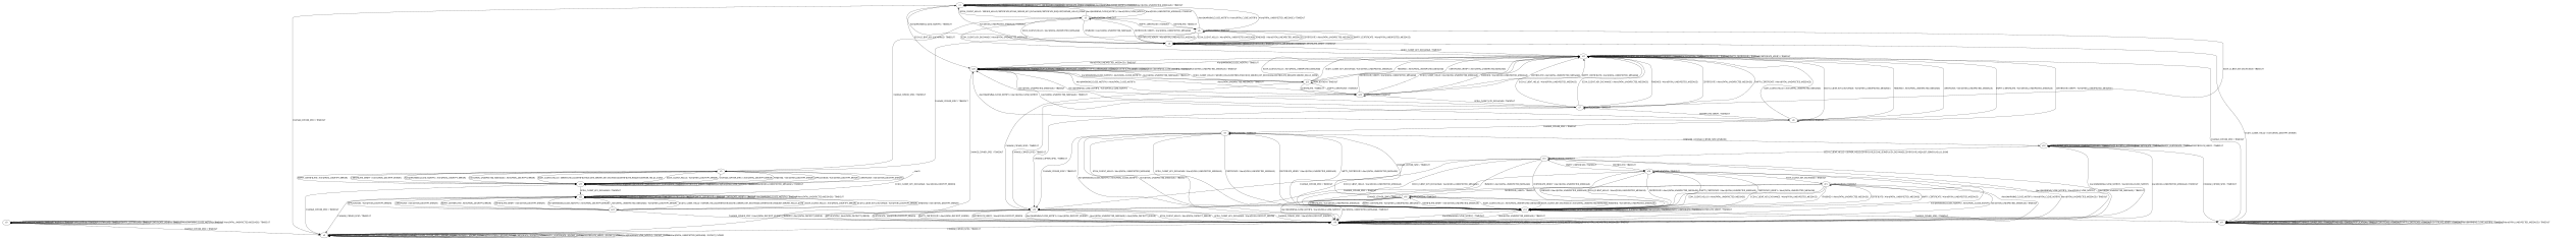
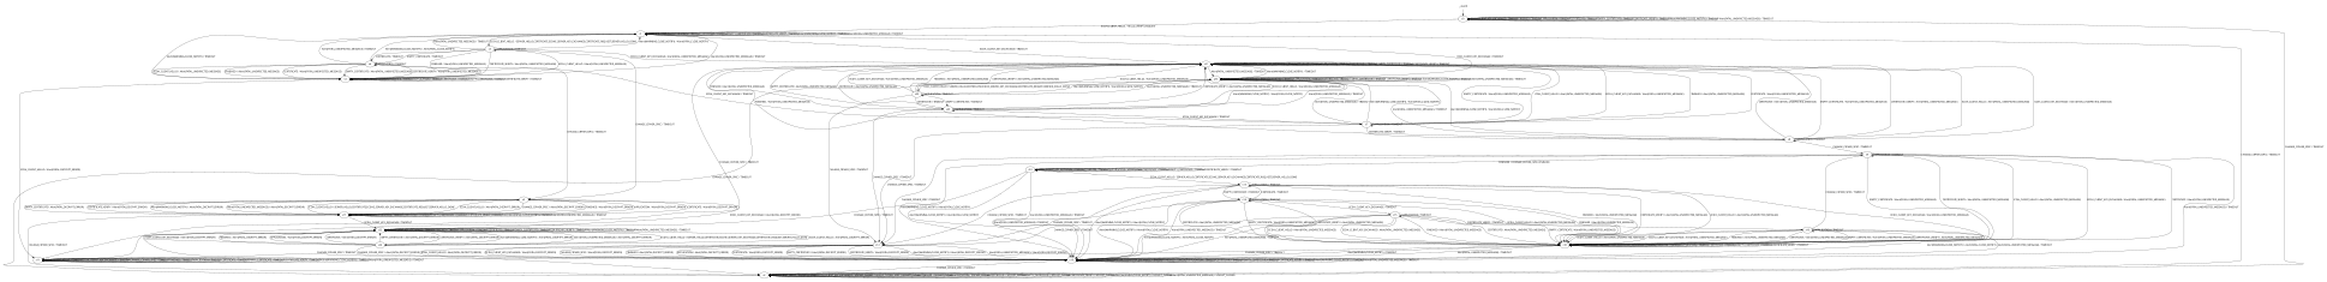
  digraph {
    fontname="Noto Sans"
    node [fontname="Noto Sans"]
    edge [fontname="Noto Sans"]
    n1 [label=s0]
    n2 [label=s1]
    n3 [label=s2]
    n4 [label=s3]
    n5 [label=s20]
    n6 [label=s4]
    n7 [label=s5]
    n8 [label=s6]
    n9 [label=s21]
    n10 [label=s23]
    n11 [label=s11]
    n12 [label=s17]
    n13 [label=s22]
    n14 [label=s7]
    n15 [label=s24]
    n16 [label=s8]
    n17 [label=s12]
    n18 [label=s9]
    n19 [label=s19]
    n20 [label=s10]
    n21 [label=s18]
    n22 [label=s13]
    n23 [label=s14]
    n24 [label=s15]
    n25 [label=s16]
    n26 [label=s25]
    __start0 [shape=none]
    n1 -> n1 [label="ECDH_CLIENT_KEY_EXCHANGE / TIMEOUT"]
    n1 -> n1 [label="FINISHED / TIMEOUT"]
    n1 -> n1 [label="APPLICATION / TIMEOUT"]
    n1 -> n1 [label="CERTIFICATE / TIMEOUT"]
    n1 -> n1 [label="EMPTY_CERTIFICATE / TIMEOUT"]
    n1 -> n1 [label="CERTIFICATE_VERIFY / TIMEOUT"]
    n1 -> n1 [label="Alert(WARNING,CLOSE_NOTIFY) / TIMEOUT"]
    n1 -> n1 [label="Alert(FATAL,UNEXPECTED_MESSAGE) / TIMEOUT"]
+   n1 -> n2 [label="ECDH_CLIENT_HELLO / HELLO_VERIFY_REQUEST"]
    n1 -> n3 [label="CHANGE_CIPHER_SPEC / TIMEOUT"]
    n2 -> n2 [label="FINISHED / TIMEOUT"]
    n2 -> n2 [label="APPLICATION / TIMEOUT"]
    n2 -> n2 [label="CERTIFICATE / TIMEOUT"]
    n2 -> n2 [label="EMPTY_CERTIFICATE / TIMEOUT"]
    n2 -> n2 [label="CERTIFICATE_VERIFY / TIMEOUT"]
    n2 -> n2 [label="Alert(WARNING,CLOSE_NOTIFY) / TIMEOUT"]
    n2 -> n2 [label="Alert(FATAL,UNEXPECTED_MESSAGE) / TIMEOUT"]
    n2 -> n3 [label="CHANGE_CIPHER_SPEC / TIMEOUT"]
    n2 -> n4 [label="ECDH_CLIENT_HELLO / SERVER_HELLO,CERTIFICATE,ECDHE_SERVER_KEY_EXCHANGE,CERTIFICATE_REQUEST,SERVER_HELLO_DONE"]
    n2 -> n5 [label="ECDH_CLIENT_KEY_EXCHANGE / TIMEOUT"]
    n3 -> n3 [label="ECDH_CLIENT_HELLO / SOCKET_CLOSED"]
    n3 -> n3 [label="ECDH_CLIENT_KEY_EXCHANGE / SOCKET_CLOSED"]
    n3 -> n3 [label="CHANGE_CIPHER_SPEC / SOCKET_CLOSED"]
    n3 -> n3 [label="FINISHED / SOCKET_CLOSED"]
    n3 -> n3 [label="APPLICATION / SOCKET_CLOSED"]
    n3 -> n3 [label="CERTIFICATE / SOCKET_CLOSED"]
    n3 -> n3 [label="EMPTY_CERTIFICATE / SOCKET_CLOSED"]
    n3 -> n3 [label="CERTIFICATE_VERIFY / SOCKET_CLOSED"]
    n3 -> n3 [label="Alert(WARNING,CLOSE_NOTIFY) / SOCKET_CLOSED"]
    n3 -> n3 [label="Alert(FATAL,UNEXPECTED_MESSAGE) / SOCKET_CLOSED"]
    n4 -> n2 [label="Alert(WARNING,CLOSE_NOTIFY) / Alert(FATAL,CLOSE_NOTIFY)"]
    n4 -> n2 [label="Alert(FATAL,UNEXPECTED_MESSAGE) / TIMEOUT"]
    n4 -> n4 [label="APPLICATION / TIMEOUT"]
    n4 -> n6 [label="ECDH_CLIENT_HELLO / Alert(FATAL,UNEXPECTED_MESSAGE)"]
    n4 -> n6 [label="FINISHED / Alert(FATAL,UNEXPECTED_MESSAGE)"]
    n4 -> n6 [label="CERTIFICATE_VERIFY / Alert(FATAL,UNEXPECTED_MESSAGE)"]
    n4 -> n7 [label="CHANGE_CIPHER_SPEC / TIMEOUT"]
    n4 -> n8 [label="CERTIFICATE / TIMEOUT"]
    n4 -> n8 [label="EMPTY_CERTIFICATE / TIMEOUT"]
    n4 -> n9 [label="ECDH_CLIENT_KEY_EXCHANGE / Alert(FATAL,UNEXPECTED_MESSAGE)"]
    n5 -> n3 [label="CHANGE_CIPHER_SPEC / TIMEOUT"]
    n5 -> n5 [label="ECDH_CLIENT_KEY_EXCHANGE / TIMEOUT"]
    n5 -> n5 [label="FINISHED / TIMEOUT"]
    n5 -> n5 [label="APPLICATION / TIMEOUT"]
    n5 -> n5 [label="CERTIFICATE / TIMEOUT"]
    n5 -> n5 [label="EMPTY_CERTIFICATE / TIMEOUT"]
    n5 -> n5 [label="CERTIFICATE_VERIFY / TIMEOUT"]
    n5 -> n5 [label="Alert(WARNING,CLOSE_NOTIFY) / TIMEOUT"]
    n5 -> n5 [label="Alert(FATAL,UNEXPECTED_MESSAGE) / TIMEOUT"]
    n5 -> n10 [label="ECDH_CLIENT_HELLO / SERVER_HELLO,CERTIFICATE,ECDHE_SERVER_KEY_EXCHANGE,CERTIFICATE_REQUEST,SERVER_HELLO_DONE"]
    n6 -> n2 [label="Alert(WARNING,CLOSE_NOTIFY) / TIMEOUT"]
    n6 -> n2 [label="Alert(FATAL,UNEXPECTED_MESSAGE) / TIMEOUT"]
    n6 -> n6 [label="ECDH_CLIENT_HELLO / TIMEOUT"]
    n6 -> n6 [label="FINISHED / TIMEOUT"]
    n6 -> n6 [label="APPLICATION / TIMEOUT"]
    n6 -> n6 [label="CERTIFICATE / TIMEOUT"]
    n6 -> n6 [label="EMPTY_CERTIFICATE / TIMEOUT"]
    n6 -> n6 [label="CERTIFICATE_VERIFY / TIMEOUT"]
-   n6 -> n9 [label="ECDH_CLIENT_KEY_EXCHANGE / TIMEOUT"]
+   n2 -> n9 [label="ECDH_CLIENT_KEY_EXCHANGE / TIMEOUT"]
    n6 -> n11 [label="ECDH_CLIENT_HELLO / Alert(FATAL,DECRYPT_ERROR)"]
    n7 -> n12 [label="ECDH_CLIENT_HELLO / Alert(FATAL,DECRYPT_ERROR)"]
    n7 -> n12 [label="CHANGE_CIPHER_SPEC / Alert(FATAL,DECRYPT_ERROR)"]
    n7 -> n12 [label="FINISHED / Alert(FATAL,DECRYPT_ERROR)"]
    n7 -> n12 [label="APPLICATION / Alert(FATAL,DECRYPT_ERROR)"]
    n7 -> n12 [label="CERTIFICATE / Alert(FATAL,DECRYPT_ERROR)"]
    n7 -> n12 [label="EMPTY_CERTIFICATE / Alert(FATAL,DECRYPT_ERROR)"]
    n7 -> n12 [label="CERTIFICATE_VERIFY / Alert(FATAL,DECRYPT_ERROR)"]
    n7 -> n12 [label="Alert(WARNING,CLOSE_NOTIFY) / Alert(FATAL,DECRYPT_ERROR)"]
    n7 -> n12 [label="Alert(FATAL,UNEXPECTED_MESSAGE) / Alert(FATAL,DECRYPT_ERROR)"]
    n7 -> n13 [label="ECDH_CLIENT_KEY_EXCHANGE / Alert(FATAL,DECRYPT_ERROR)"]
    n8 -> n2 [label="Alert(WARNING,CLOSE_NOTIFY) / Alert(FATAL,CLOSE_NOTIFY)"]
    n8 -> n2 [label="Alert(FATAL,UNEXPECTED_MESSAGE) / TIMEOUT"]
    n8 -> n6 [label="ECDH_CLIENT_HELLO / Alert(FATAL,UNEXPECTED_MESSAGE)"]
    n8 -> n6 [label="FINISHED / Alert(FATAL,UNEXPECTED_MESSAGE)"]
    n8 -> n6 [label="CERTIFICATE / Alert(FATAL,UNEXPECTED_MESSAGE)"]
    n8 -> n6 [label="EMPTY_CERTIFICATE / Alert(FATAL,UNEXPECTED_MESSAGE)"]
    n8 -> n6 [label="CERTIFICATE_VERIFY / Alert(FATAL,UNEXPECTED_MESSAGE)"]
    n8 -> n7 [label="CHANGE_CIPHER_SPEC / TIMEOUT"]
    n8 -> n8 [label="APPLICATION / TIMEOUT"]
    n8 -> n14 [label="ECDH_CLIENT_KEY_EXCHANGE / TIMEOUT"]
    n9 -> n5 [label="Alert(WARNING,CLOSE_NOTIFY) / TIMEOUT"]
    n9 -> n5 [label="Alert(FATAL,UNEXPECTED_MESSAGE) / TIMEOUT"]
    n9 -> n9 [label="ECDH_CLIENT_HELLO / TIMEOUT"]
    n9 -> n9 [label="ECDH_CLIENT_KEY_EXCHANGE / TIMEOUT"]
    n9 -> n9 [label="FINISHED / TIMEOUT"]
    n9 -> n9 [label="APPLICATION / TIMEOUT"]
    n9 -> n9 [label="CERTIFICATE / TIMEOUT"]
    n9 -> n9 [label="EMPTY_CERTIFICATE / TIMEOUT"]
    n9 -> n9 [label="CERTIFICATE_VERIFY / TIMEOUT"]
    n9 -> n11 [label="CHANGE_CIPHER_SPEC / TIMEOUT"]
    n10 -> n5 [label="Alert(WARNING,CLOSE_NOTIFY) / Alert(FATAL,CLOSE_NOTIFY)"]
    n10 -> n5 [label="Alert(FATAL,UNEXPECTED_MESSAGE) / TIMEOUT"]
    n10 -> n9 [label="ECDH_CLIENT_HELLO / Alert(FATAL,UNEXPECTED_MESSAGE)"]
    n10 -> n9 [label="ECDH_CLIENT_KEY_EXCHANGE / Alert(FATAL,UNEXPECTED_MESSAGE)"]
    n10 -> n9 [label="FINISHED / Alert(FATAL,UNEXPECTED_MESSAGE)"]
    n10 -> n9 [label="CERTIFICATE_VERIFY / Alert(FATAL,UNEXPECTED_MESSAGE)"]
    n10 -> n10 [label="APPLICATION / TIMEOUT"]
    n10 -> n17 [label="CHANGE_CIPHER_SPEC / TIMEOUT"]
    n10 -> n26 [label="CERTIFICATE / TIMEOUT"]
    n10 -> n26 [label="EMPTY_CERTIFICATE / TIMEOUT"]
    n11 -> n11 [label="ECDH_CLIENT_HELLO / TIMEOUT"]
    n11 -> n11 [label="ECDH_CLIENT_KEY_EXCHANGE / TIMEOUT"]
    n11 -> n11 [label="CHANGE_CIPHER_SPEC / TIMEOUT"]
    n11 -> n11 [label="FINISHED / TIMEOUT"]
    n11 -> n11 [label="APPLICATION / TIMEOUT"]
    n11 -> n11 [label="CERTIFICATE / TIMEOUT"]
    n11 -> n11 [label="EMPTY_CERTIFICATE / TIMEOUT"]
    n11 -> n11 [label="CERTIFICATE_VERIFY / TIMEOUT"]
    n11 -> n11 [label="Alert(WARNING,CLOSE_NOTIFY) / TIMEOUT"]
    n11 -> n11 [label="Alert(FATAL,UNEXPECTED_MESSAGE) / TIMEOUT"]
    n12 -> n3 [label="CHANGE_CIPHER_SPEC / TIMEOUT"]
    n12 -> n7 [label="ECDH_CLIENT_HELLO / SERVER_HELLO,CERTIFICATE,ECDHE_SERVER_KEY_EXCHANGE,CERTIFICATE_REQUEST,SERVER_HELLO_DONE"]
    n12 -> n12 [label="FINISHED / TIMEOUT"]
    n12 -> n12 [label="APPLICATION / TIMEOUT"]
    n12 -> n12 [label="CERTIFICATE / TIMEOUT"]
    n12 -> n12 [label="EMPTY_CERTIFICATE / TIMEOUT"]
    n12 -> n12 [label="CERTIFICATE_VERIFY / TIMEOUT"]
    n12 -> n12 [label="Alert(WARNING,CLOSE_NOTIFY) / TIMEOUT"]
    n12 -> n12 [label="Alert(FATAL,UNEXPECTED_MESSAGE) / TIMEOUT"]
    n12 -> n13 [label="ECDH_CLIENT_KEY_EXCHANGE / TIMEOUT"]
    n13 -> n3 [label="CHANGE_CIPHER_SPEC / TIMEOUT"]
    n13 -> n13 [label="ECDH_CLIENT_KEY_EXCHANGE / TIMEOUT"]
    n13 -> n13 [label="FINISHED / TIMEOUT"]
    n13 -> n13 [label="APPLICATION / TIMEOUT"]
    n13 -> n13 [label="CERTIFICATE / TIMEOUT"]
    n13 -> n13 [label="EMPTY_CERTIFICATE / TIMEOUT"]
    n13 -> n13 [label="CERTIFICATE_VERIFY / TIMEOUT"]
    n13 -> n13 [label="Alert(WARNING,CLOSE_NOTIFY) / TIMEOUT"]
    n13 -> n13 [label="Alert(FATAL,UNEXPECTED_MESSAGE) / TIMEOUT"]
    n13 -> n15 [label="ECDH_CLIENT_HELLO / SERVER_HELLO,CERTIFICATE,ECDHE_SERVER_KEY_EXCHANGE,CERTIFICATE_REQUEST,SERVER_HELLO_DONE"]
    n14 -> n5 [label="Alert(WARNING,CLOSE_NOTIFY) / Alert(FATAL,CLOSE_NOTIFY)"]
    n14 -> n5 [label="Alert(FATAL,UNEXPECTED_MESSAGE) / TIMEOUT"]
    n14 -> n9 [label="ECDH_CLIENT_HELLO / Alert(FATAL,UNEXPECTED_MESSAGE)"]
    n14 -> n9 [label="ECDH_CLIENT_KEY_EXCHANGE / Alert(FATAL,UNEXPECTED_MESSAGE)"]
    n14 -> n9 [label="FINISHED / Alert(FATAL,UNEXPECTED_MESSAGE)"]
    n14 -> n9 [label="CERTIFICATE / Alert(FATAL,UNEXPECTED_MESSAGE)"]
    n14 -> n9 [label="EMPTY_CERTIFICATE / Alert(FATAL,UNEXPECTED_MESSAGE)"]
    n14 -> n14 [label="APPLICATION / TIMEOUT"]
    n14 -> n16 [label="CERTIFICATE_VERIFY / TIMEOUT"]
    n14 -> n17 [label="CHANGE_CIPHER_SPEC / TIMEOUT"]
    n15 -> n13 [label="ECDH_CLIENT_HELLO / Alert(FATAL,DECRYPT_ERROR)"]
    n15 -> n13 [label="ECDH_CLIENT_KEY_EXCHANGE / Alert(FATAL,DECRYPT_ERROR)"]
    n15 -> n13 [label="FINISHED / Alert(FATAL,DECRYPT_ERROR)"]
    n15 -> n13 [label="APPLICATION / Alert(FATAL,DECRYPT_ERROR)"]
    n15 -> n13 [label="CERTIFICATE / Alert(FATAL,DECRYPT_ERROR)"]
    n15 -> n13 [label="EMPTY_CERTIFICATE / Alert(FATAL,DECRYPT_ERROR)"]
    n15 -> n13 [label="CERTIFICATE_VERIFY / Alert(FATAL,DECRYPT_ERROR)"]
    n15 -> n13 [label="Alert(WARNING,CLOSE_NOTIFY) / Alert(FATAL,DECRYPT_ERROR)"]
    n15 -> n13 [label="Alert(FATAL,UNEXPECTED_MESSAGE) / Alert(FATAL,DECRYPT_ERROR)"]
    n15 -> n19 [label="CHANGE_CIPHER_SPEC / Alert(FATAL,DECRYPT_ERROR)"]
    n16 -> n5 [label="Alert(WARNING,CLOSE_NOTIFY) / Alert(FATAL,CLOSE_NOTIFY)"]
    n16 -> n5 [label="Alert(FATAL,UNEXPECTED_MESSAGE) / TIMEOUT"]
    n16 -> n9 [label="ECDH_CLIENT_HELLO / Alert(FATAL,UNEXPECTED_MESSAGE)"]
    n16 -> n9 [label="ECDH_CLIENT_KEY_EXCHANGE / Alert(FATAL,UNEXPECTED_MESSAGE)"]
    n16 -> n9 [label="FINISHED / Alert(FATAL,UNEXPECTED_MESSAGE)"]
    n16 -> n9 [label="CERTIFICATE / Alert(FATAL,UNEXPECTED_MESSAGE)"]
    n16 -> n9 [label="EMPTY_CERTIFICATE / Alert(FATAL,UNEXPECTED_MESSAGE)"]
    n16 -> n9 [label="CERTIFICATE_VERIFY / Alert(FATAL,UNEXPECTED_MESSAGE)"]
    n16 -> n16 [label="APPLICATION / TIMEOUT"]
    n16 -> n18 [label="CHANGE_CIPHER_SPEC / TIMEOUT"]
    n17 -> n19 [label="ECDH_CLIENT_HELLO / Alert(FATAL,DECRYPT_ERROR)"]
    n17 -> n19 [label="ECDH_CLIENT_KEY_EXCHANGE / Alert(FATAL,DECRYPT_ERROR)"]
    n17 -> n19 [label="CHANGE_CIPHER_SPEC / Alert(FATAL,DECRYPT_ERROR)"]
    n17 -> n19 [label="FINISHED / Alert(FATAL,DECRYPT_ERROR)"]
    n17 -> n19 [label="APPLICATION / Alert(FATAL,DECRYPT_ERROR)"]
    n17 -> n19 [label="CERTIFICATE / Alert(FATAL,DECRYPT_ERROR)"]
    n17 -> n19 [label="EMPTY_CERTIFICATE / Alert(FATAL,DECRYPT_ERROR)"]
    n17 -> n19 [label="CERTIFICATE_VERIFY / Alert(FATAL,DECRYPT_ERROR)"]
    n17 -> n19 [label="Alert(WARNING,CLOSE_NOTIFY) / Alert(FATAL,DECRYPT_ERROR)"]
    n17 -> n19 [label="Alert(FATAL,UNEXPECTED_MESSAGE) / Alert(FATAL,DECRYPT_ERROR)"]
    n18 -> n17 [label="CHANGE_CIPHER_SPEC / TIMEOUT"]
    n18 -> n18 [label="APPLICATION / TIMEOUT"]
    n18 -> n19 [label="Alert(WARNING,CLOSE_NOTIFY) / Alert(FATAL,CLOSE_NOTIFY)"]
    n18 -> n19 [label="Alert(FATAL,UNEXPECTED_MESSAGE) / TIMEOUT"]
    n18 -> n20 [label="FINISHED / CHANGE_CIPHER_SPEC,FINISHED"]
    n18 -> n21 [label="ECDH_CLIENT_HELLO / Alert(FATAL,UNEXPECTED_MESSAGE)"]
    n18 -> n21 [label="ECDH_CLIENT_KEY_EXCHANGE / Alert(FATAL,UNEXPECTED_MESSAGE)"]
    n18 -> n21 [label="CERTIFICATE / Alert(FATAL,UNEXPECTED_MESSAGE)"]
    n18 -> n21 [label="EMPTY_CERTIFICATE / Alert(FATAL,UNEXPECTED_MESSAGE)"]
    n18 -> n21 [label="CERTIFICATE_VERIFY / Alert(FATAL,UNEXPECTED_MESSAGE)"]
    n19 -> n3 [label="CHANGE_CIPHER_SPEC / TIMEOUT"]
    n19 -> n19 [label="ECDH_CLIENT_HELLO / TIMEOUT"]
    n19 -> n19 [label="ECDH_CLIENT_KEY_EXCHANGE / TIMEOUT"]
    n19 -> n19 [label="FINISHED / TIMEOUT"]
    n19 -> n19 [label="APPLICATION / TIMEOUT"]
    n19 -> n19 [label="CERTIFICATE / TIMEOUT"]
    n19 -> n19 [label="EMPTY_CERTIFICATE / TIMEOUT"]
    n19 -> n19 [label="CERTIFICATE_VERIFY / TIMEOUT"]
    n19 -> n19 [label="Alert(WARNING,CLOSE_NOTIFY) / TIMEOUT"]
    n19 -> n19 [label="Alert(FATAL,UNEXPECTED_MESSAGE) / TIMEOUT"]
    n20 -> n11 [label="CHANGE_CIPHER_SPEC / TIMEOUT"]
    n20 -> n19 [label="Alert(WARNING,CLOSE_NOTIFY) / Alert(FATAL,CLOSE_NOTIFY)"]
    n20 -> n19 [label="Alert(FATAL,UNEXPECTED_MESSAGE) / TIMEOUT"]
    n20 -> n20 [label="ECDH_CLIENT_KEY_EXCHANGE / TIMEOUT"]
    n20 -> n20 [label="FINISHED / TIMEOUT"]
    n20 -> n20 [label="APPLICATION / APPLICATION"]
    n20 -> n20 [label="CERTIFICATE / TIMEOUT"]
    n20 -> n20 [label="EMPTY_CERTIFICATE / TIMEOUT"]
    n20 -> n20 [label="CERTIFICATE_VERIFY / TIMEOUT"]
    n20 -> n22 [label="ECDH_CLIENT_HELLO / SERVER_HELLO,CERTIFICATE,ECDHE_SERVER_KEY_EXCHANGE,CERTIFICATE_REQUEST,SERVER_HELLO_DONE"]
    n21 -> n11 [label="CHANGE_CIPHER_SPEC / TIMEOUT"]
    n21 -> n19 [label="Alert(WARNING,CLOSE_NOTIFY) / TIMEOUT"]
    n21 -> n19 [label="Alert(FATAL,UNEXPECTED_MESSAGE) / TIMEOUT"]
    n21 -> n21 [label="ECDH_CLIENT_HELLO / TIMEOUT"]
    n21 -> n21 [label="ECDH_CLIENT_KEY_EXCHANGE / TIMEOUT"]
    n21 -> n21 [label="FINISHED / TIMEOUT"]
    n21 -> n21 [label="APPLICATION / TIMEOUT"]
    n21 -> n21 [label="CERTIFICATE / TIMEOUT"]
    n21 -> n21 [label="EMPTY_CERTIFICATE / TIMEOUT"]
    n21 -> n21 [label="CERTIFICATE_VERIFY / TIMEOUT"]
    n22 -> n17 [label="CHANGE_CIPHER_SPEC / TIMEOUT"]
    n22 -> n19 [label="Alert(WARNING,CLOSE_NOTIFY) / Alert(FATAL,CLOSE_NOTIFY)"]
    n22 -> n19 [label="Alert(FATAL,UNEXPECTED_MESSAGE) / TIMEOUT"]
    n22 -> n21 [label="ECDH_CLIENT_HELLO / Alert(FATAL,UNEXPECTED_MESSAGE)"]
    n22 -> n21 [label="ECDH_CLIENT_KEY_EXCHANGE / Alert(FATAL,UNEXPECTED_MESSAGE)"]
    n22 -> n21 [label="FINISHED / Alert(FATAL,UNEXPECTED_MESSAGE)"]
    n22 -> n21 [label="CERTIFICATE_VERIFY / Alert(FATAL,UNEXPECTED_MESSAGE)"]
    n22 -> n22 [label="APPLICATION / TIMEOUT"]
    n22 -> n23 [label="CERTIFICATE / TIMEOUT"]
    n22 -> n23 [label="EMPTY_CERTIFICATE / TIMEOUT"]
    n23 -> n17 [label="CHANGE_CIPHER_SPEC / TIMEOUT"]
    n23 -> n19 [label="Alert(WARNING,CLOSE_NOTIFY) / Alert(FATAL,CLOSE_NOTIFY)"]
    n23 -> n19 [label="Alert(FATAL,UNEXPECTED_MESSAGE) / TIMEOUT"]
    n23 -> n21 [label="ECDH_CLIENT_HELLO / Alert(FATAL,UNEXPECTED_MESSAGE)"]
    n23 -> n21 [label="FINISHED / Alert(FATAL,UNEXPECTED_MESSAGE)"]
    n23 -> n21 [label="CERTIFICATE / Alert(FATAL,UNEXPECTED_MESSAGE)"]
    n23 -> n21 [label="EMPTY_CERTIFICATE / Alert(FATAL,UNEXPECTED_MESSAGE)"]
    n23 -> n21 [label="CERTIFICATE_VERIFY / Alert(FATAL,UNEXPECTED_MESSAGE)"]
    n23 -> n23 [label="APPLICATION / TIMEOUT"]
    n23 -> n24 [label="ECDH_CLIENT_KEY_EXCHANGE / TIMEOUT"]
    n24 -> n17 [label="CHANGE_CIPHER_SPEC / TIMEOUT"]
    n24 -> n19 [label="Alert(WARNING,CLOSE_NOTIFY) / Alert(FATAL,CLOSE_NOTIFY)"]
    n24 -> n19 [label="Alert(FATAL,UNEXPECTED_MESSAGE) / TIMEOUT"]
    n24 -> n21 [label="ECDH_CLIENT_HELLO / Alert(FATAL,UNEXPECTED_MESSAGE)"]
    n24 -> n21 [label="ECDH_CLIENT_KEY_EXCHANGE / Alert(FATAL,UNEXPECTED_MESSAGE)"]
    n24 -> n21 [label="FINISHED / Alert(FATAL,UNEXPECTED_MESSAGE)"]
    n24 -> n21 [label="CERTIFICATE / Alert(FATAL,UNEXPECTED_MESSAGE)"]
    n24 -> n21 [label="EMPTY_CERTIFICATE / Alert(FATAL,UNEXPECTED_MESSAGE)"]
    n24 -> n24 [label="APPLICATION / TIMEOUT"]
    n24 -> n25 [label="CERTIFICATE_VERIFY / TIMEOUT"]
    n25 -> n18 [label="CHANGE_CIPHER_SPEC / TIMEOUT"]
    n25 -> n19 [label="Alert(WARNING,CLOSE_NOTIFY) / Alert(FATAL,CLOSE_NOTIFY)"]
    n25 -> n19 [label="Alert(FATAL,UNEXPECTED_MESSAGE) / TIMEOUT"]
    n25 -> n21 [label="ECDH_CLIENT_HELLO / Alert(FATAL,UNEXPECTED_MESSAGE)"]
    n25 -> n21 [label="ECDH_CLIENT_KEY_EXCHANGE / Alert(FATAL,UNEXPECTED_MESSAGE)"]
    n25 -> n21 [label="FINISHED / Alert(FATAL,UNEXPECTED_MESSAGE)"]
    n25 -> n21 [label="CERTIFICATE / Alert(FATAL,UNEXPECTED_MESSAGE)"]
    n25 -> n21 [label="EMPTY_CERTIFICATE / Alert(FATAL,UNEXPECTED_MESSAGE)"]
    n25 -> n21 [label="CERTIFICATE_VERIFY / Alert(FATAL,UNEXPECTED_MESSAGE)"]
    n25 -> n25 [label="APPLICATION / TIMEOUT"]
    n26 -> n5 [label="Alert(WARNING,CLOSE_NOTIFY) / Alert(FATAL,CLOSE_NOTIFY)"]
    n26 -> n5 [label="Alert(FATAL,UNEXPECTED_MESSAGE) / TIMEOUT"]
    n26 -> n9 [label="ECDH_CLIENT_HELLO / Alert(FATAL,UNEXPECTED_MESSAGE)"]
    n26 -> n9 [label="FINISHED / Alert(FATAL,UNEXPECTED_MESSAGE)"]
    n26 -> n9 [label="CERTIFICATE / Alert(FATAL,UNEXPECTED_MESSAGE)"]
    n26 -> n9 [label="EMPTY_CERTIFICATE / Alert(FATAL,UNEXPECTED_MESSAGE)"]
    n26 -> n9 [label="CERTIFICATE_VERIFY / Alert(FATAL,UNEXPECTED_MESSAGE)"]
    n26 -> n14 [label="ECDH_CLIENT_KEY_EXCHANGE / TIMEOUT"]
    n26 -> n17 [label="CHANGE_CIPHER_SPEC / TIMEOUT"]
    n26 -> n26 [label="APPLICATION / TIMEOUT"]
-   __start0 -> n12
+   __start0 -> n1
  }
